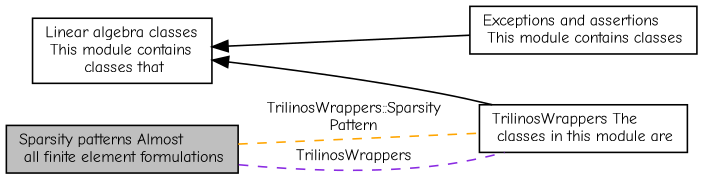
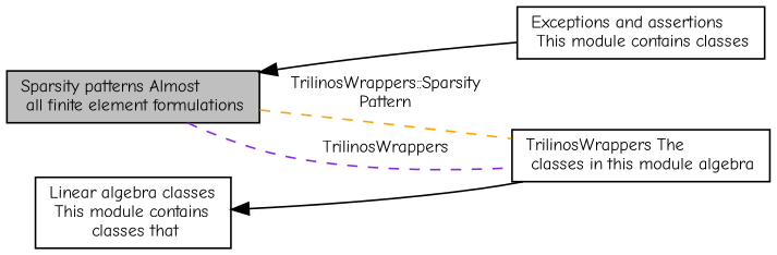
  digraph {
    fontname="Comic Neue"
    rankdir=LR
    node [color=black fillcolor=white fontname="Comic Neue" fontsize=10 shape=box style=filled]
    edge [dir=back fontname="Comic Neue" fontsize=10 labelfontname=Helvetica labelfontsize=10 shape=plaintext style=solid]
    n1 [height=0.2 label="Exceptions and assertions\l This module contains classes" width=0.4]
    n2 [height=0.2 label="Linear algebra classes\l This module contains\l classes that" width=0.4]
-   n3 [height=0.2 label="TrilinosWrappers The\l classes in this module are" width=0.4]
+   n3 [height=0.2 label="TrilinosWrappers The\l classes in this module algebra" width=0.4]
    n4 [fillcolor=grey75 fontcolor=black height=0.2 label="Sparsity patterns Almost\l all finite element formulations" width=0.4]
    n2 -> n3
-   n2 -> n1
+   n4 -> n1
    n4 -> n3 [color=orange dir=none label="TrilinosWrappers::Sparsity\lPattern" style=dashed]
    n4 -> n3 [color=blueviolet dir=none label=TrilinosWrappers style=dashed]
  }
